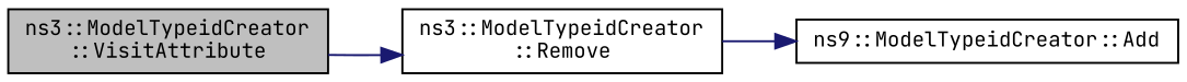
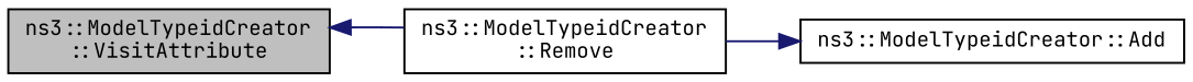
  digraph {
    fontname="JetBrains Mono"
    rankdir=LR
    node [color=black fillcolor=white fontname="JetBrains Mono" fontsize=10 shape=record style=filled]
    edge [color=midnightblue fontname="JetBrains Mono" fontsize=10 labelfontname=Helvetica labelfontsize=10 style=solid]
    n1 [fillcolor=grey75 fontcolor=black height=0.2 label="ns3::ModelTypeidCreator\l::VisitAttribute" width=0.4]
    n2 [height=0.2 label="ns3::ModelTypeidCreator\l::Remove" width=0.4]
-   n3 [height=0.2 label="ns9::ModelTypeidCreator::Add" width=0.4]
-   n1 -> n2
+   n3 [height=0.2 label="ns3::ModelTypeidCreator::Add" width=0.4]
+   n2 -> n1
    n2 -> n3
  }
